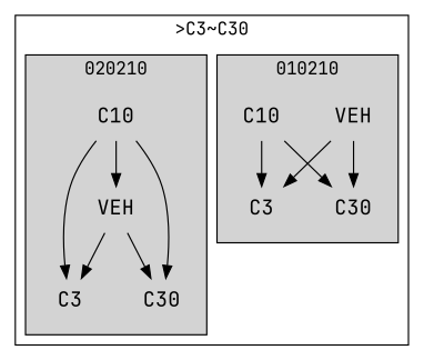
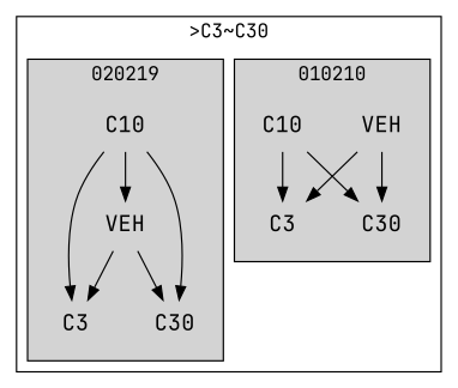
  strict digraph {
    compound=false
    labelloc=t
    fontname="JetBrains Mono"
    node [fontsize=16 shape=plaintext fontname="JetBrains Mono"]
    edge [fontname="JetBrains Mono"]
    n1 [label=VEH]
    n2 [label=C3]
    n3 [label=C30]
    n4 [label=C10]
    n5 [label=VEH]
    n6 [label=C3]
    n7 [label=C30]
    n8 [label=C10]
    subgraph cluster_1 {
      label=">C3~C30"
      subgraph cluster_2 {
        label=010210
        style=filled
        n1
        n2
        n3
        n4
      }
      subgraph cluster_3 {
-       label=020210
+       label=020219
        style=filled
        n5
        n6
        n7
        n8
      }
    }
    n1 -> n2
    n1 -> n3
    n4 -> n2
    n4 -> n3
    n5 -> n6
    n5 -> n7
    n8 -> n5
    n8 -> n6
    n8 -> n7
  }
